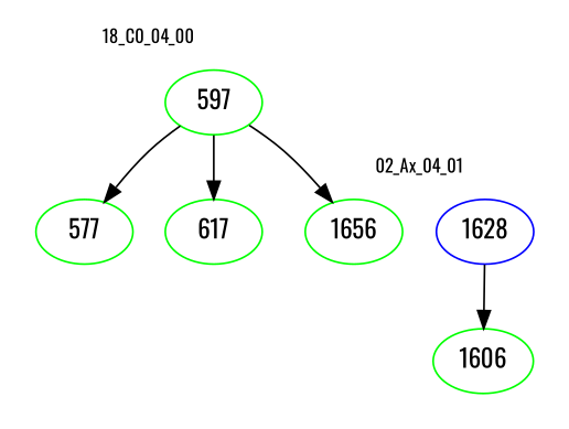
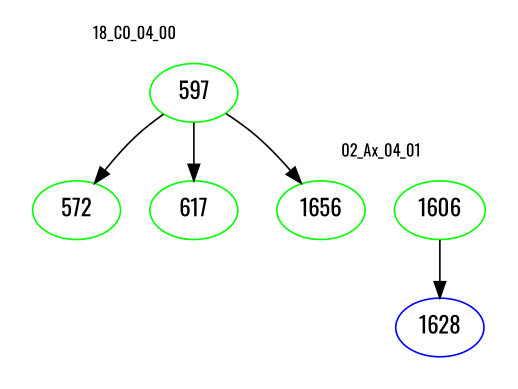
  digraph {
    fontname=Oswald
    node [color=green fontname=Oswald]
    edge [color=black fontname=Oswald]
    n1 [color=blue label=1628]
    n2 [label=1606]
    n3 [label=1656]
    n4 [label=597]
-   n5 [label=577]
+   n5 [label=572]
    n6 [label=617]
    subgraph cluster_1 {
      color=white
      fontsize=10
      label="02_Ax_04_01"
      n1
      n2
      n3
    }
    subgraph cluster_2 {
      color=white
      fontsize=10
      label="18_C0_04_00"
      n4
      n5
      n6
    }
-   n1 -> n2
+   n2 -> n1
    n4 -> n3
    n4 -> n5
    n4 -> n6
  }
